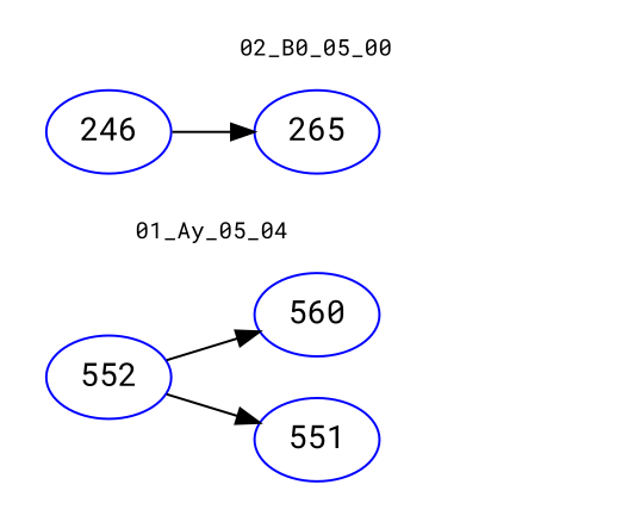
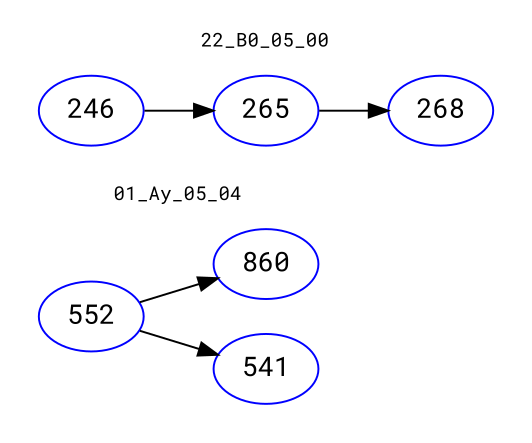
  digraph {
    fontname="Roboto Mono"
    rankdir=LR
    node [color=blue fontname="Roboto Mono"]
    edge [color=black fontname="Roboto Mono"]
    n1 [label=552]
-   n2 [label=551]
-   n3 [label=560]
+   n2 [label=541]
+   n3 [label=860]
    n4 [label=265]
    n5 [label=246]
+   n6 [label=268]
    subgraph cluster_1 {
      color=white
      fontsize=10
      label="01_Ay_05_04"
      n1
      n2
      n3
    }
    subgraph cluster_2 {
      color=white
      fontsize=10
-     label="02_B0_05_00"
+     label="22_B0_05_00"
      n4
      n5
+     n6
    }
    n1 -> n2
    n1 -> n3
+   n4 -> n6
    n5 -> n4
  }
